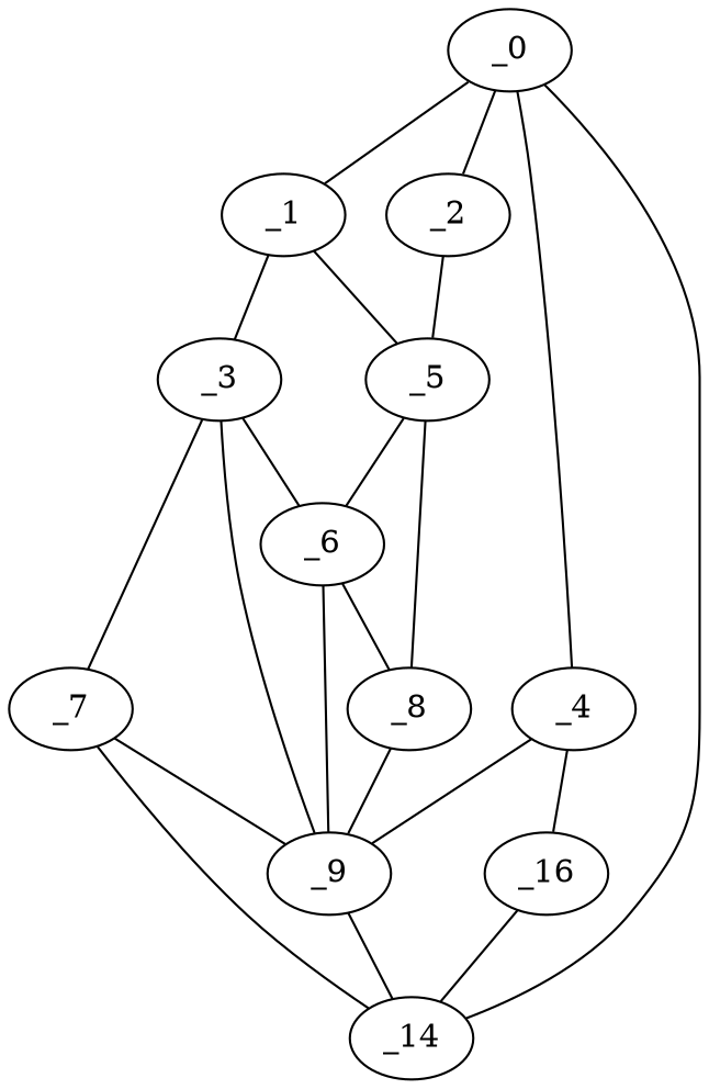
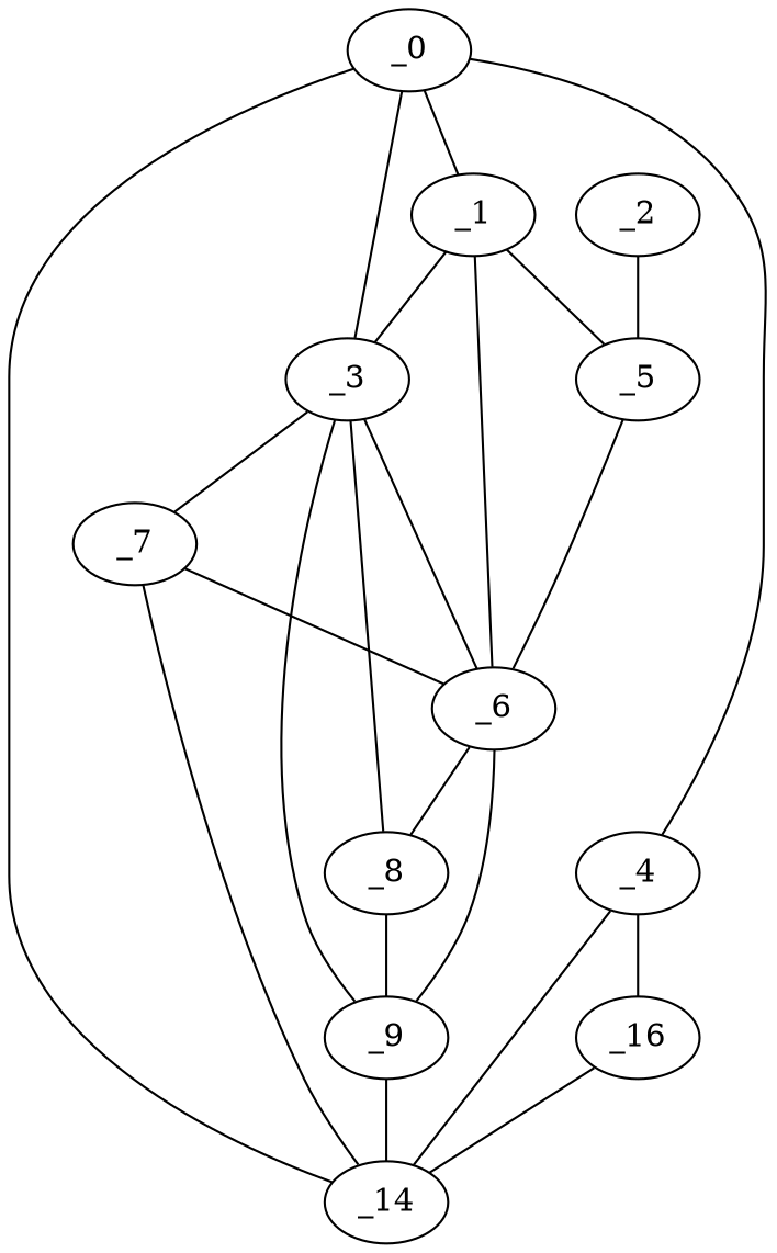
  graph {
    node [x=49 y=117]
    edge [valence=1]
    _0 [y=47]
    _1
    _3 [x=62 y=57]
    _4 [x=66 y=17]
    n5 [label=_14 x=81 y=38]
    _5 [x=66 y=126]
    _6 [x=67 y=116]
    _7 [x=72 y=53]
    _9 [x=78 y=109]
    n10 [label=_16 x=81 y=4]
    _2 [y=124]
    _8 [x=77]
    _0 -- _1
-   _0 -- _2 [valence=2]
+   _0 -- _3 [valence=2]
    _0 -- _4
    _0 -- n5 [valence=2]
    _1 -- _3 [valence=2]
    _1 -- _5
+   _1 -- _6 [valence=2]
    _3 -- _6
    _3 -- _7 [valence=2]
    _3 -- _9 [valence=2]
-   _4 -- _9 [valence=2]
+   _4 -- n5 [valence=2]
    _4 -- n10
    _5 -- _6 [valence=2]
-   _5 -- _8
+   _3 -- _8
    _6 -- _9 [valence=2]
    _6 -- _8 [valence=2]
    _7 -- n5
-   _7 -- _9
+   _7 -- _6
    _9 -- n5
    n10 -- n5
    _2 -- _5
    _8 -- _9
  }
